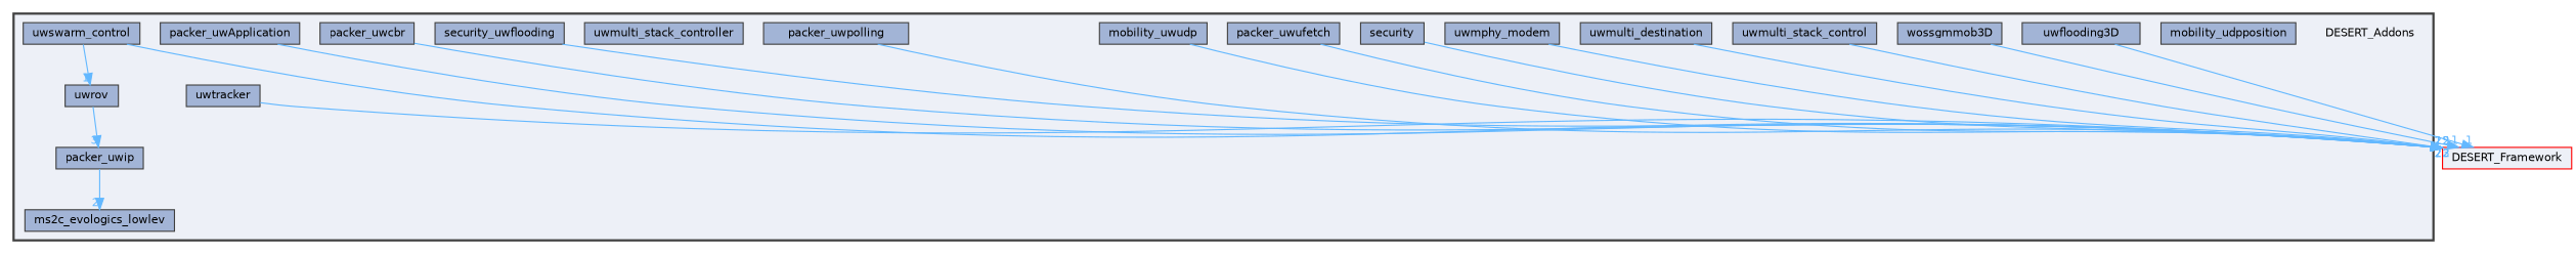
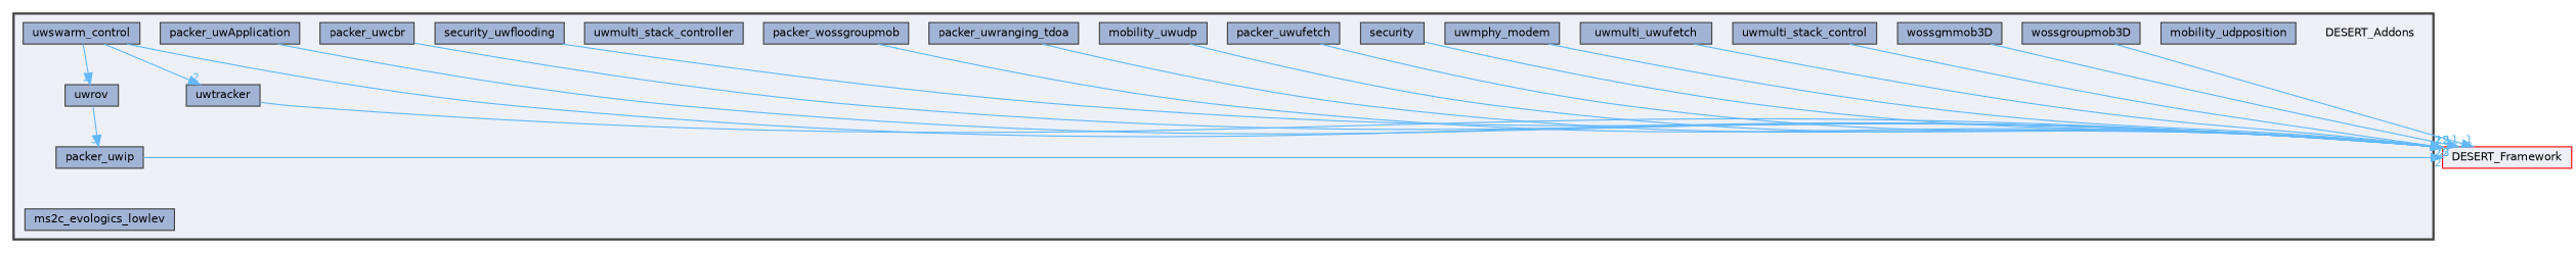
  digraph {
    compound=true
    node [fontname=Helvetica fontsize=10 shape=box color=grey25 fillcolor="#a2b4d6" style=filled]
    edge [color=steelblue1 fontcolor=steelblue1 fontname=Helvetica fontsize=10 headlabel=2 labeldistance=1.5 labelfontname=Helvetica labelfontsize=10]
    n1 [height=0.2 label=DESERT_Addons shape=plaintext width=0.4 color="" fillcolor="" style=""]
    n2 [height=0.2 label=mobility_udpposition width=0.4]
    n3 [height=0.2 label=ms2c_evologics_lowlev width=0.4]
    n4 [height=0.2 label=packer_uwApplication width=0.4]
    n5 [height=0.2 label=packer_uwcbr width=0.4]
    n6 [height=0.2 label=security_uwflooding width=0.4]
    n7 [height=0.2 label=packer_uwip width=0.4]
-   n8 [height=0.2 label=packer_uwpolling width=0.4]
+   n8 [height=0.2 label=packer_wossgroupmob width=0.4]
+   n9 [height=0.2 label=packer_uwranging_tdoa width=0.4]
    n10 [height=0.2 label=mobility_uwudp width=0.4]
    n11 [height=0.2 label=packer_uwufetch width=0.4]
    n12 [height=0.2 label=security width=0.4]
    n13 [height=0.2 label=uwmphy_modem width=0.4]
-   n14 [height=0.2 label=uwmulti_destination width=0.4]
+   n14 [height=0.2 label=uwmulti_uwufetch width=0.4]
    n15 [height=0.2 label=uwmulti_stack_controller width=0.4]
    n16 [height=0.2 label=uwmulti_stack_control width=0.4]
    n17 [height=0.2 label=uwrov width=0.4]
    n18 [height=0.2 label=uwswarm_control width=0.4]
    n19 [height=0.2 label=uwtracker width=0.4]
    n20 [height=0.2 label=wossgmmob3D width=0.4]
-   n21 [height=0.2 label=uwflooding3D width=0.4]
+   n21 [height=0.2 label=wossgroupmob3D width=0.4]
    n22 [color=red fillcolor="#edf0f7" height=0.2 label=DESERT_Framework width=0.4]
    subgraph cluster_1 {
      bgcolor="#edf0f7"
      fontname=Helvetica
      fontsize=10
      pencolor=grey25
      style="filled,bold"
      n1
      n2
      n3
      n4
      n5
      n6
      n7
      n8
+     n9
      n10
      n11
      n12
      n13
      n14
      n15
      n16
      n17
      n18
      n19
      n20
      n21
    }
    n4 -> n22
    n5 -> n22
    n6 -> n22
-   n7 -> n3
+   n7 -> n22
    n8 -> n22
+   n9 -> n22
    n10 -> n22
    n11 -> n22
    n12 -> n22 [headlabel=5]
    n13 -> n22 [headlabel=3]
    n14 -> n22 [headlabel=1]
    n16 -> n22 [headlabel=7]
    n17 -> n7 [headlabel=3]
    n18 -> n17 [headlabel=1]
+   n18 -> n19
    n18 -> n22
    n19 -> n22
    n20 -> n22 [headlabel=1]
    n21 -> n22 [headlabel=1]
  }
